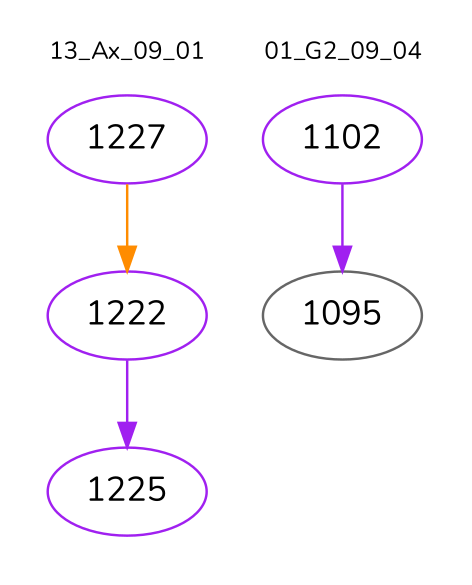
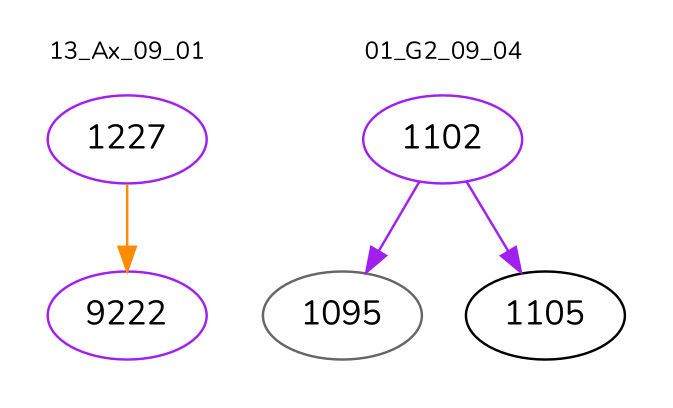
  digraph {
    fontname=Nunito
    node [color=purple fontname=Nunito]
    edge [color=purple fontname=Nunito]
-   n1 [label=1222]
+   n1 [label=9222]
    n2 [label=1227]
-   n3 [label=1225]
    n4 [label=1102]
    n5 [color=gray40 label=1095]
+   n6 [color=black label=1105]
    subgraph cluster_1 {
      color=white
      fontsize=10
      label="13_Ax_09_01"
      n1
      n2
-     n3
    }
    subgraph cluster_2 {
      color=white
      fontsize=10
      label="01_G2_09_04"
      n4
      n5
+     n6
    }
-   n1 -> n3
    n2 -> n1 [color=darkorange]
    n4 -> n5
+   n4 -> n6
  }
